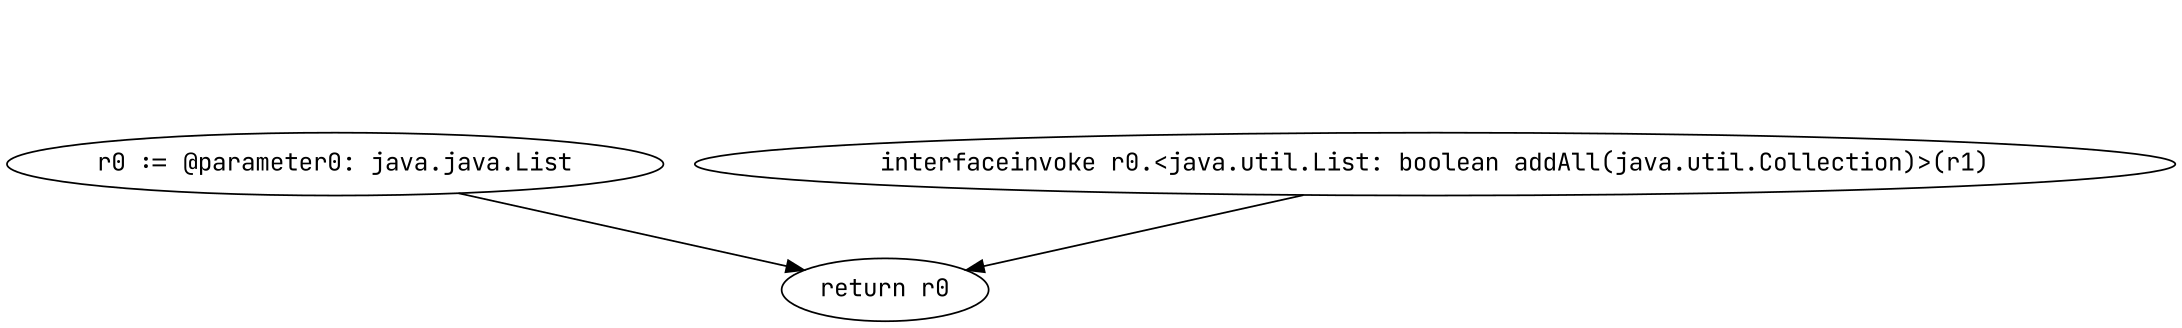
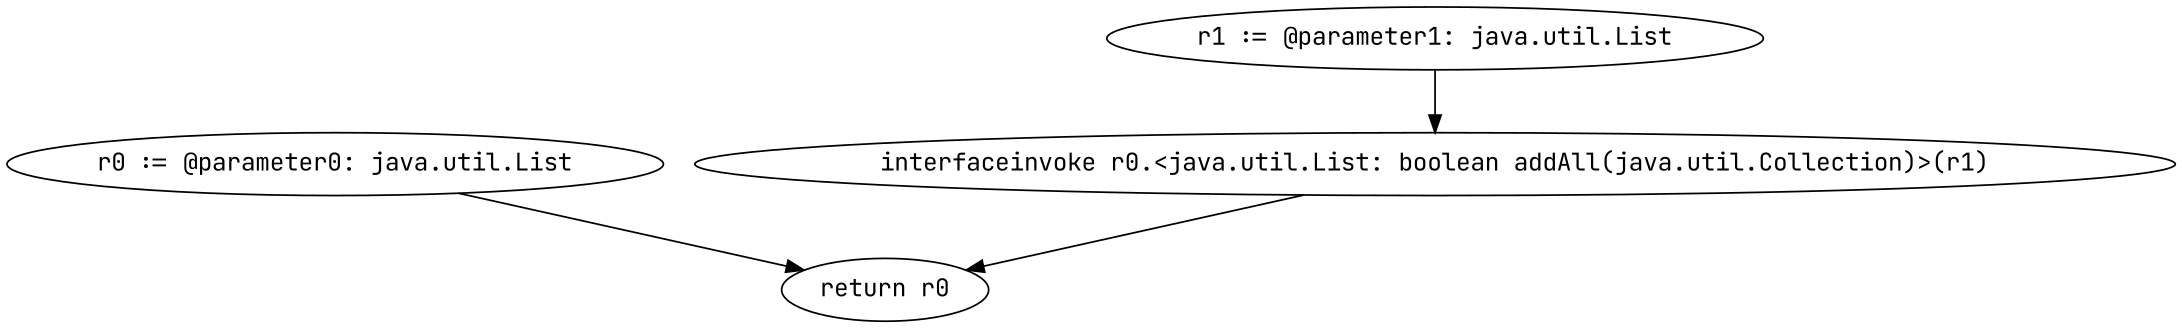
  digraph {
    fontname="JetBrains Mono"
    node [fontname="JetBrains Mono"]
    edge [fontname="JetBrains Mono"]
-   "r0 := @parameter0: java.util.List" [label="r0 := @parameter0: java.java.List"]
+   "r0 := @parameter0: java.util.List"
    "return r0"
+   "r1 := @parameter1: java.util.List"
    "interfaceinvoke r0.<java.util.List: boolean addAll(java.util.Collection)>(r1)"
    "r0 := @parameter0: java.util.List" -> "return r0"
+   "r1 := @parameter1: java.util.List" -> "interfaceinvoke r0.<java.util.List: boolean addAll(java.util.Collection)>(r1)"
    "interfaceinvoke r0.<java.util.List: boolean addAll(java.util.Collection)>(r1)" -> "return r0"
  }
